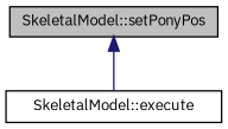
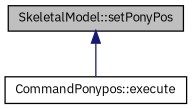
  digraph {
    rankdir=TB
    fontname="IBM Plex Sans"
    node [color=black fontname="IBM Plex Sans" fontsize=10 shape=record style=filled]
    n1 [fillcolor=grey75 fontcolor=black height=0.2 label="SkeletalModel::setPonyPos" width=0.4]
-   n2 [fillcolor=white height=0.2 label="SkeletalModel::execute" width=0.4]
+   n2 [fillcolor=white height=0.2 label="CommandPonypos::execute" width=0.4]
    n1 -> n2 [color=midnightblue dir=back fontname="IBM Plex Sans" fontsize=10 labelfontname=Helvetica labelfontsize=10 style=solid]
  }
